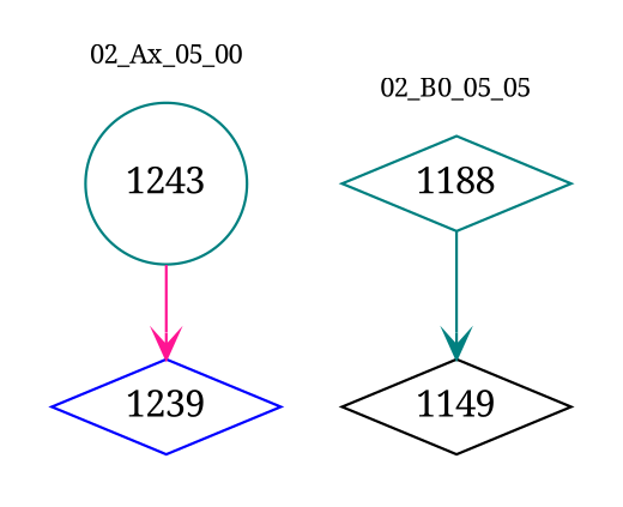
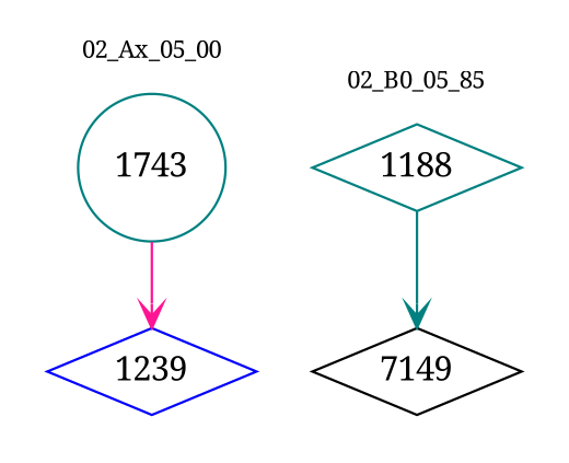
  digraph {
    fontname="Noto Serif"
    node [color=teal fontname="Noto Serif" shape=diamond]
    edge [arrowhead=vee fontname="Noto Serif"]
-   n1 [label=1243 shape=circle]
+   n1 [label=1743 shape=circle]
    n2 [color=blue label=1239]
    n3 [label=1188]
-   n4 [color=black label=1149]
+   n4 [color=black label=7149]
    subgraph cluster_1 {
      color=white
      fontsize=10
      label="02_Ax_05_00"
      n1
      n2
    }
    subgraph cluster_2 {
      color=white
      fontsize=10
-     label="02_B0_05_05"
+     label="02_B0_05_85"
      n3
      n4
    }
    n1 -> n2 [color=deeppink]
    n3 -> n4 [color=teal]
  }
